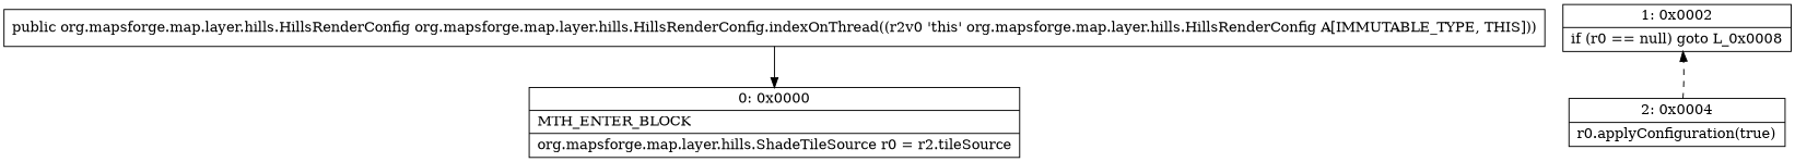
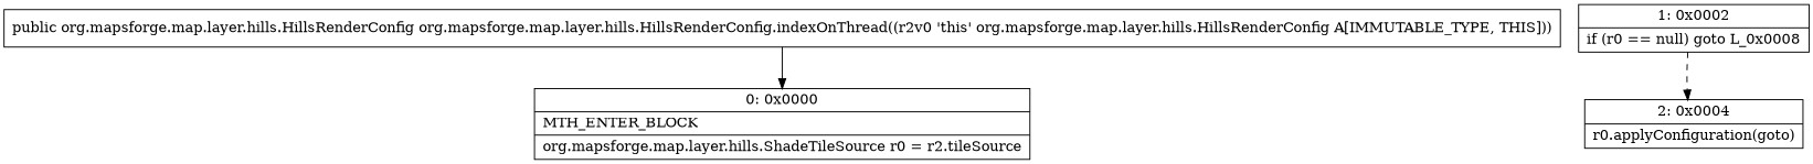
  digraph {
    node [shape=record]
    n1 [label="{0\:\ 0x0000|MTH_ENTER_BLOCK\l|org.mapsforge.map.layer.hills.ShadeTileSource r0 = r2.tileSource\l}"]
    n2 [label="{1\:\ 0x0002|if (r0 == null) goto L_0x0008\l}"]
-   n3 [label="{2\:\ 0x0004|r0.applyConfiguration(true)\l}"]
+   n3 [label="{2\:\ 0x0004|r0.applyConfiguration(goto)\l}"]
    n4 [label="{public org.mapsforge.map.layer.hills.HillsRenderConfig org.mapsforge.map.layer.hills.HillsRenderConfig.indexOnThread((r2v0 'this' org.mapsforge.map.layer.hills.HillsRenderConfig A[IMMUTABLE_TYPE, THIS])) }"]
-   n3 -> n2 [style=dashed]
+   n2 -> n3 [style=dashed]
    n4 -> n1
  }
